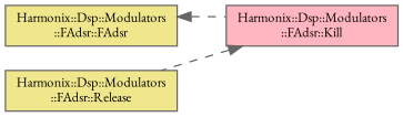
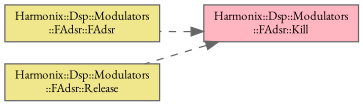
  digraph {
    fontname="EB Garamond"
    rankdir=RL
    node [color=grey40 fillcolor=khaki fontname="EB Garamond" fontsize=10 shape=box style=filled]
    edge [color=gray40 dir=back fontname="EB Garamond" fontsize=10 labelfontname=Helvetica labelfontsize=10 style=dashed]
    n1 [color=gray40 fillcolor=lightpink fontcolor=black height=0.2 label="Harmonix::Dsp::Modulators\l::FAdsr::Kill" width=0.4]
    n2 [height=0.2 label="Harmonix::Dsp::Modulators\l::FAdsr::FAdsr" width=0.4]
    n3 [height=0.2 label="Harmonix::Dsp::Modulators\l::FAdsr::Release" width=0.4]
-   n2 -> n1
+   n1 -> n2
    n1 -> n3
  }
